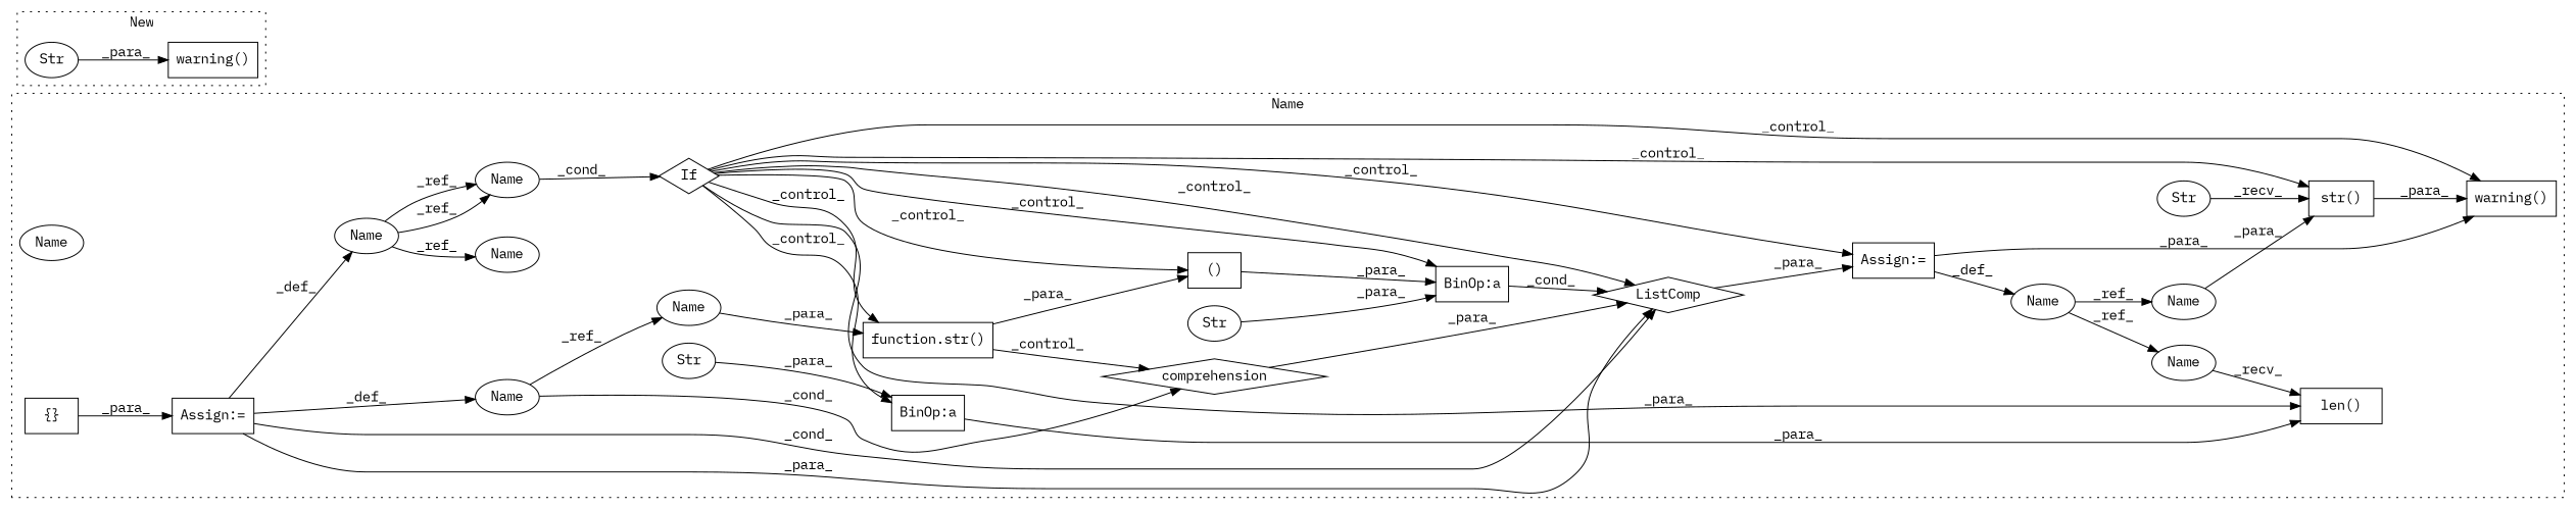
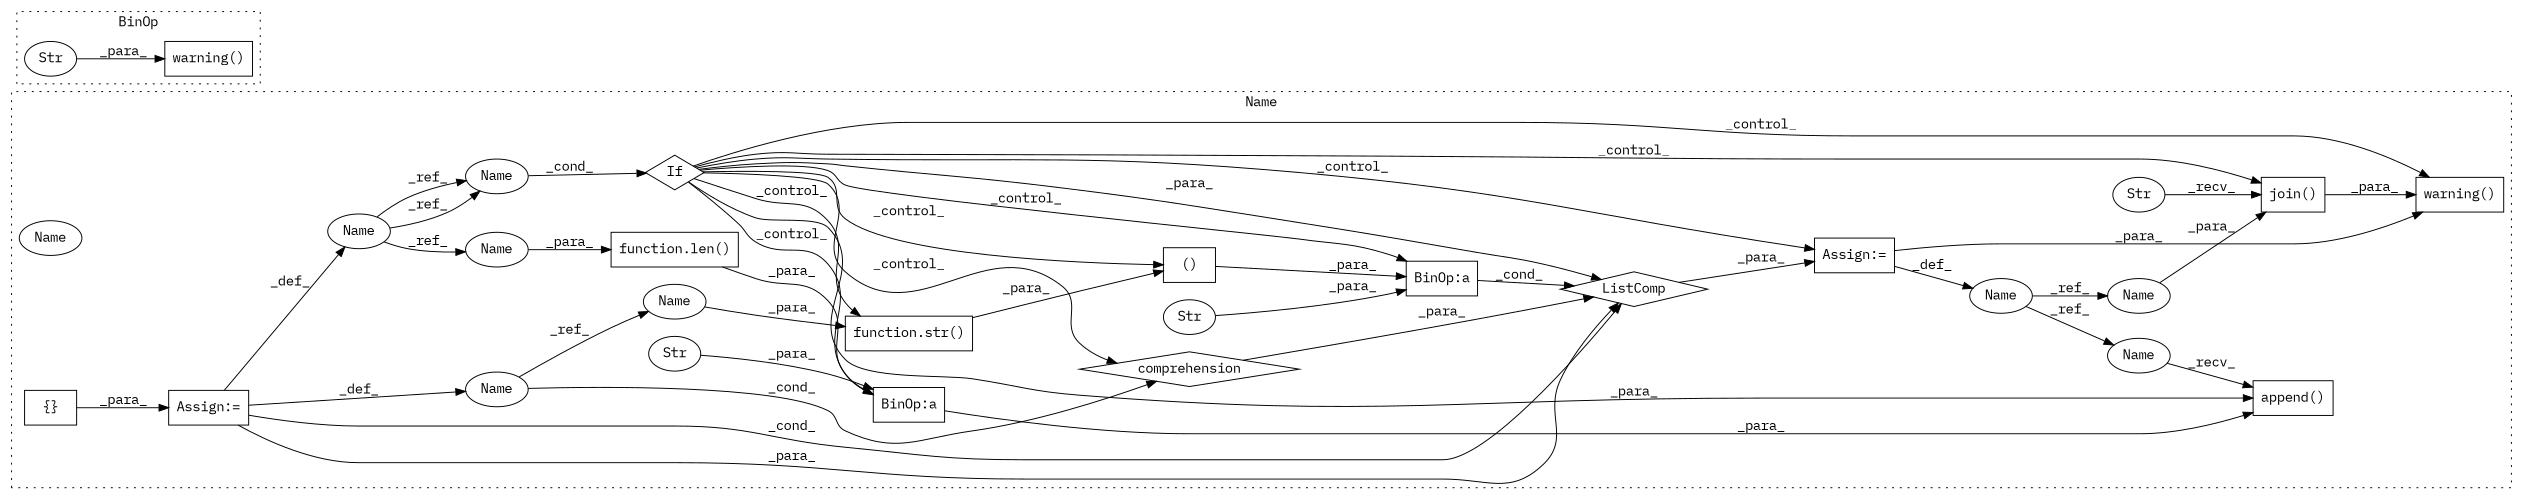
  digraph {
    fontname="IBM Plex Mono"
    rankdir=LR
    node [a=87 fontname="IBM Plex Mono" l=3 s=10452 shape=ellipse]
    edge [fontname="IBM Plex Mono"]
    n1 [a=96 label=If s=10449 shape=diamond]
    n2 [a=68 label="Assign:=" s=10473 shape=box]
    n3 [l=6 label=Name s=9686]
    n4 [l=6 label=Name]
    n5 [a=54 l=13 label="()" s=10524 shape=box]
    n6 [a=82 label="BinOp:a" s=10517 shape=box]
    n7 [a=82 label="BinOp:a" s=10720 shape=box]
    n8 [a=66 l=27 label=Str s=10490]
    n9 [a=59 l="2,1" label="{}" s="9695,9695" shape=box]
    n10 [a=66 l=99 label=Str s=10621]
-   n11 [a=75 l="12,1" label="str()" s="10768,10785" shape=box]
+   n11 [a=75 l="12,1" label="join()" s="10768,10785" shape=box]
    n12 [a=66 l=6 label=Str s=10768]
    n13 [a=75 l="15,1" label="warning()" s="10753,10786" shape=box]
    n14 [a=75 l="4,1" label="function.str()" s="10531,10536" shape=box]
-   n15 [a=75 l="26,10" label="len()" s="10595,10734" shape=box]
+   n15 [a=75 l="26,10" label="append()" s="10595,10734" shape=box]
    n16 [l=1 label=Name s=10565]
    n17 [a=45 label=comprehension s=10551 shape=diamond]
    n18 [l=5 label=Name s=10468]
    n19 [a=106 l=110 label=ListComp s=10476 shape=diamond]
+   n20 [a=75 l="4,1" label="function.len()" s="10723,10733" shape=box]
    n21 [a=68 label="Assign:=" s=9692 shape=box]
    n22 [l=5 label=Name s=10595]
    n23 [l=5 label=Name s=10780]
    n24 [l=1 label=Name s=10535]
    n25 [l=6 label=Name s=10727]
    n26 [l=6 label=Name]
    n27 [a=75 l="36,19" label="warning()" s="9807,9976" shape=box]
    n28 [a=66 l=29 label=Str s=9843]
    subgraph cluster_1 {
      label=Name
      style=dotted
      n1
      n2
      n3
      n4
      n5
      n6
      n7
      n8
      n9
      n10
      n11
      n12
      n13
      n14
      n15
      n16
      n17
      n18
      n19
+     n20
      n21
      n22
      n23
      n24
      n25
      n26
    }
    subgraph cluster_2 {
-     label=New
+     label=BinOp
      style=dotted
      n27
      n28
    }
    n1 -> n2 [label=_control_]
    n1 -> n5 [label=_control_]
    n1 -> n6 [label=_control_]
    n1 -> n7 [label=_control_]
    n1 -> n11 [label=_control_]
    n1 -> n13 [label=_control_]
    n1 -> n14 [label=_control_]
    n1 -> n15 [label=_para_]
-   n14 -> n17 [label=_control_]
-   n1 -> n19 [label=_control_]
+   n1 -> n17 [label=_control_]
+   n1 -> n19 [label=_para_]
    n2 -> n13 [label=_para_]
    n2 -> n18 [label=_def_]
    n3 -> n25 [label=_ref_]
    n3 -> n26 [label=_ref_]
    n3 -> n26 [label=_ref_]
    n5 -> n6 [label=_para_]
    n6 -> n19 [label=_cond_]
    n7 -> n15 [label=_para_]
    n8 -> n6 [label=_para_]
    n9 -> n21 [label=_para_]
    n10 -> n7 [label=_para_]
    n11 -> n13 [label=_para_]
    n12 -> n11 [label=_recv_]
    n14 -> n5 [label=_para_]
    n16 -> n17 [label=_cond_]
    n16 -> n24 [label=_ref_]
    n17 -> n19 [label=_para_]
    n18 -> n22 [label=_ref_]
    n18 -> n23 [label=_ref_]
    n19 -> n2 [label=_para_]
+   n20 -> n7 [label=_para_]
    n21 -> n3 [label=_def_]
    n21 -> n16 [label=_def_]
    n21 -> n19 [label=_para_]
    n21 -> n19 [label=_cond_]
    n22 -> n15 [label=_recv_]
    n23 -> n11 [label=_para_]
    n24 -> n14 [label=_para_]
+   n25 -> n20 [label=_para_]
    n26 -> n1 [label=_cond_]
    n28 -> n27 [label=_para_]
  }
